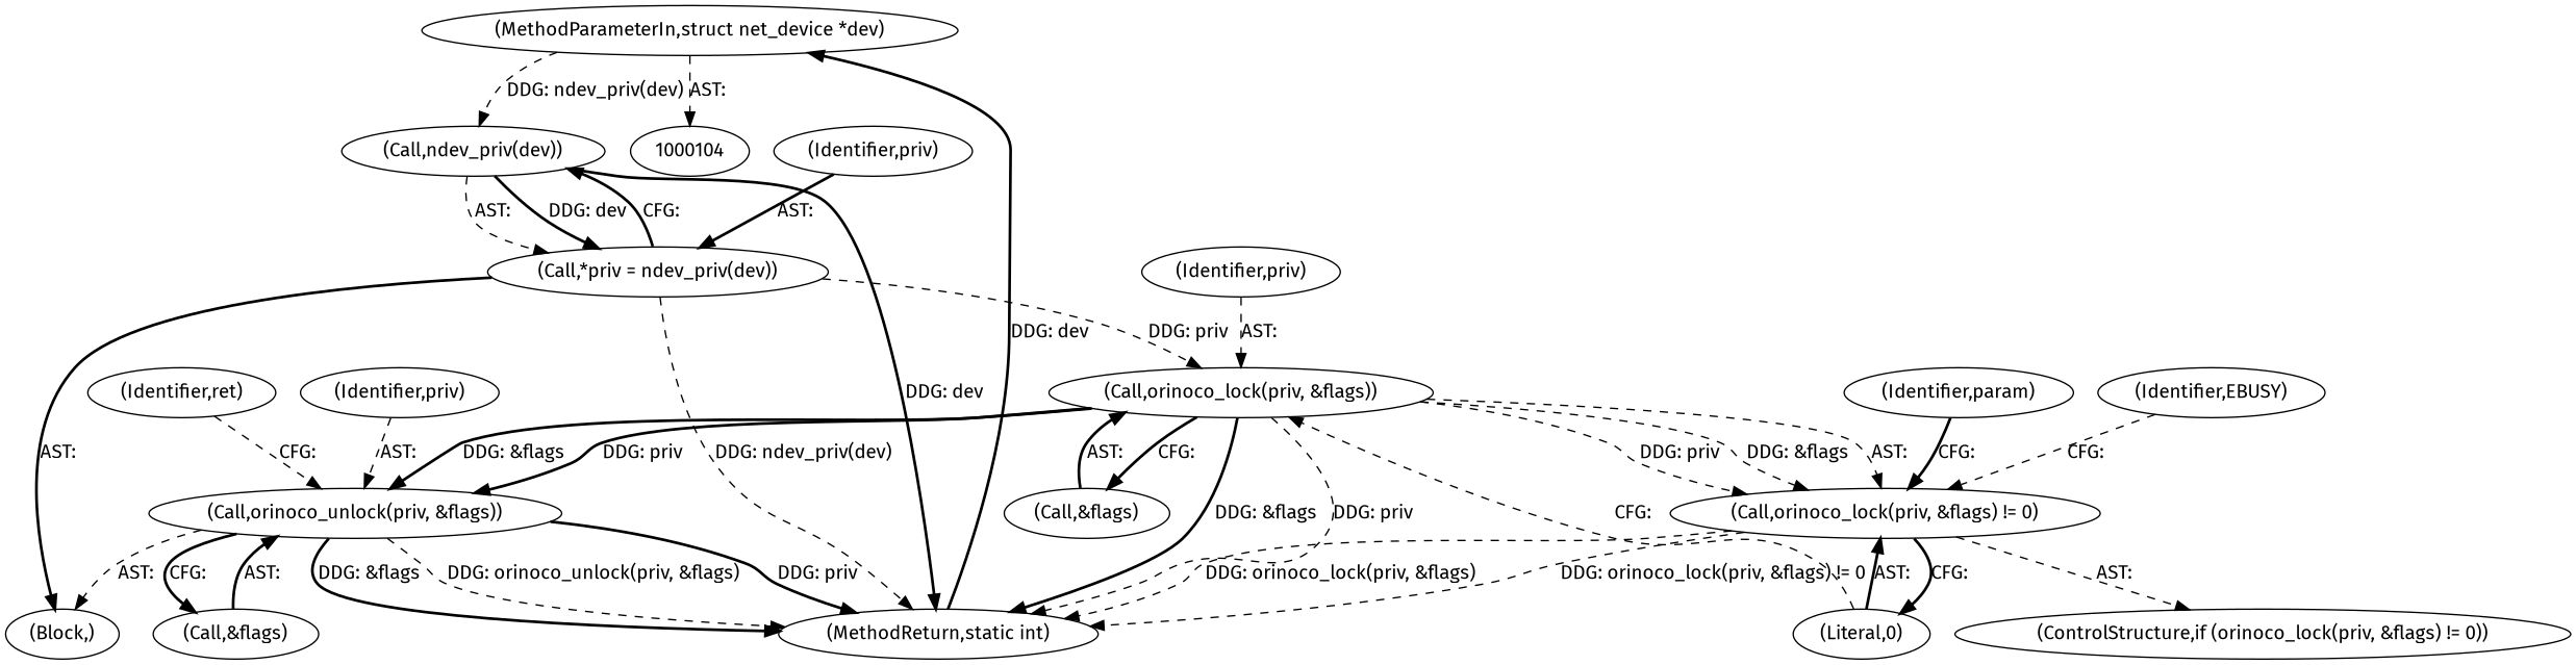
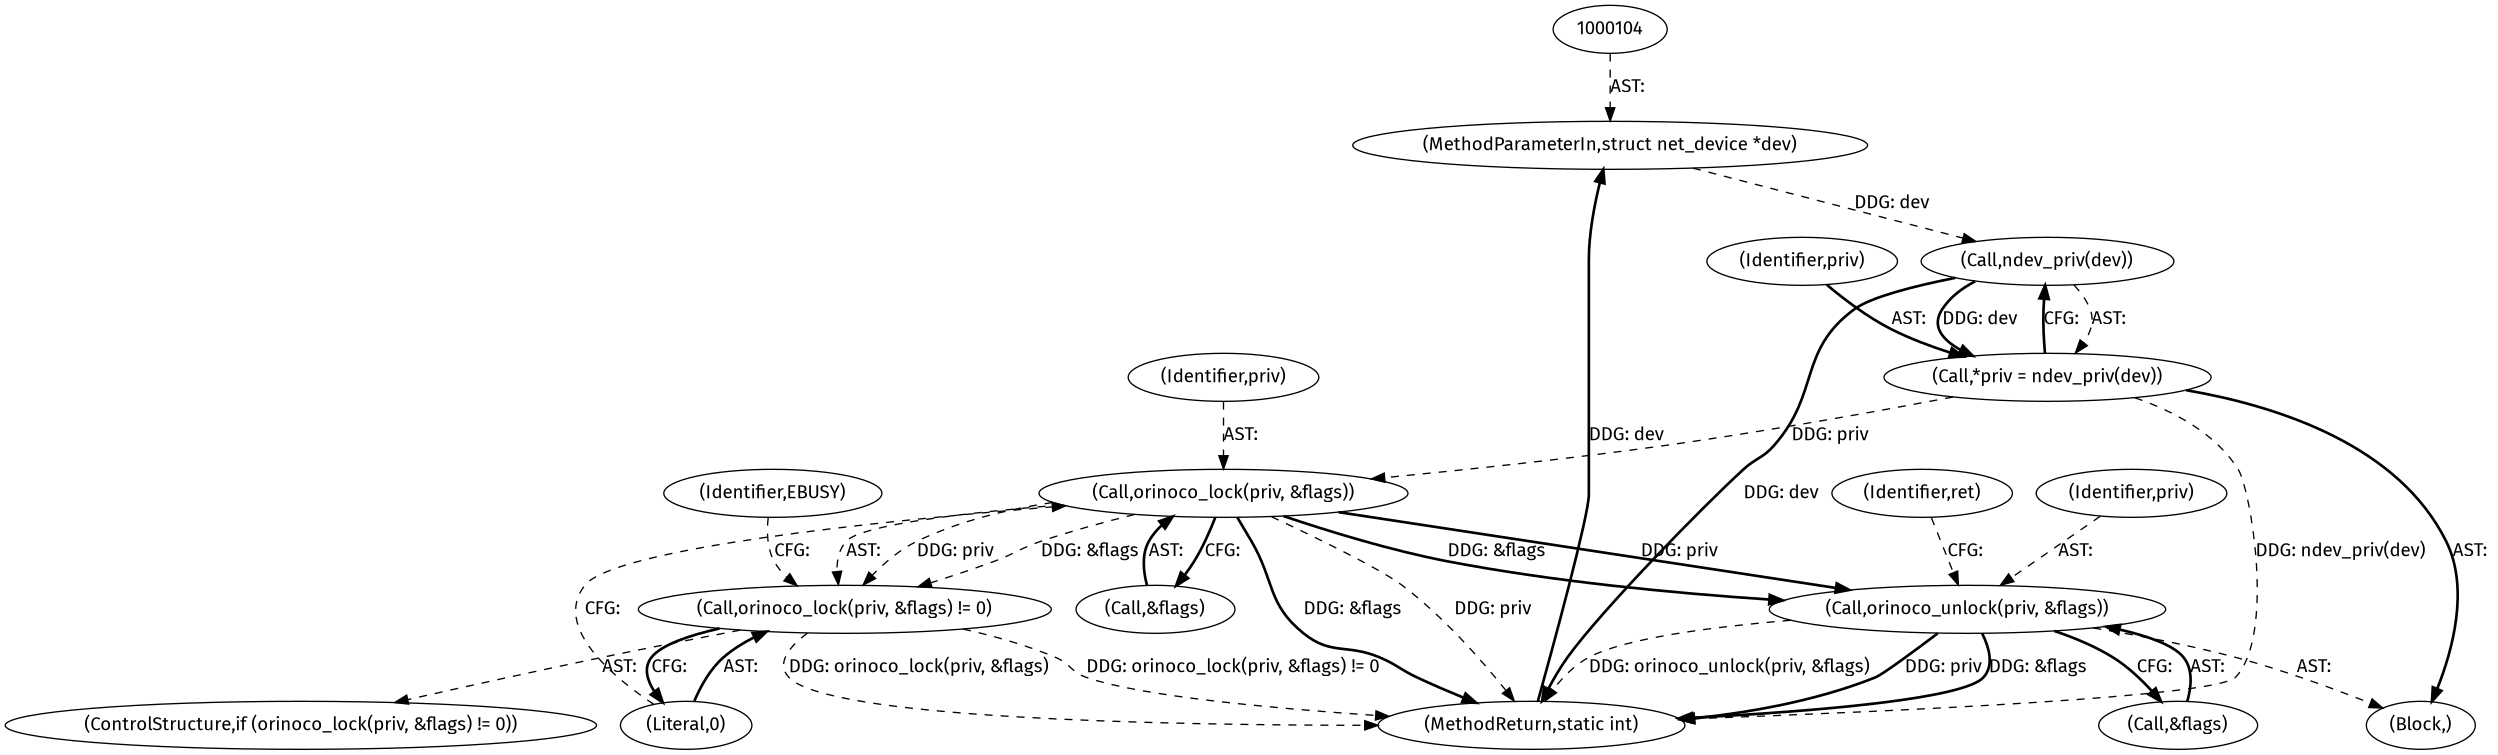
  digraph {
    fontname="Fira Sans"
    node [fontname="Fira Sans"]
    edge [fontname="Fira Sans" style=dashed]
    n1 [label="(MethodParameterIn,struct net_device *dev)"]
    n2 [label="(Call,ndev_priv(dev))"]
    1000104
    n4 [label="(MethodReturn,static int)"]
    n5 [label="(Call,*priv = ndev_priv(dev))"]
    n6 [label="(Call,orinoco_lock(priv, &flags))"]
    n7 [label="(Block,)"]
    n8 [label="(Call,orinoco_lock(priv, &flags) != 0)"]
    n9 [label="(Call,orinoco_unlock(priv, &flags))"]
    n10 [label="(Call,&flags)"]
    n11 [label="(ControlStructure,if (orinoco_lock(priv, &flags) != 0))"]
    n12 [label="(Literal,0)"]
    n13 [label="(Call,&flags)"]
    n14 [label="(Identifier,priv)"]
-   n15 [label="(Identifier,param)"]
    n16 [label="(Identifier,ret)"]
    n17 [label="(Identifier,priv)"]
    n18 [label="(Identifier,priv)"]
    n19 [label="(Identifier,EBUSY)"]
-   n1 -> n2 [label="DDG: ndev_priv(dev)"]
-   n1 -> 1000104 [label="AST: "]
+   n1 -> n2 [label="DDG: dev"]
+   1000104 -> n1 [label="AST: "]
    n2 -> n4 [label="DDG: dev" style=bold]
    n2 -> n5 [label="AST: "]
    n2 -> n5 [label="DDG: dev" style=bold]
    n4 -> n1 [label="DDG: dev" style=bold]
    n5 -> n2 [label="CFG: " style=bold]
    n5 -> n4 [label="DDG: ndev_priv(dev)"]
    n5 -> n6 [label="DDG: priv"]
    n5 -> n7 [label="AST: " style=bold]
    n6 -> n4 [label="DDG: &flags" style=bold]
    n6 -> n4 [label="DDG: priv"]
    n6 -> n8 [label="AST: "]
    n6 -> n8 [label="DDG: priv"]
    n6 -> n8 [label="DDG: &flags"]
    n6 -> n9 [label="DDG: priv" style=bold]
    n6 -> n9 [label="DDG: &flags" style=bold]
    n6 -> n10 [label="CFG: " style=bold]
    n8 -> n4 [label="DDG: orinoco_lock(priv, &flags) != 0"]
    n8 -> n4 [label="DDG: orinoco_lock(priv, &flags)"]
    n8 -> n11 [label="AST: "]
    n8 -> n12 [label="CFG: " style=bold]
    n9 -> n4 [label="DDG: priv" style=bold]
    n9 -> n4 [label="DDG: &flags" style=bold]
    n9 -> n4 [label="DDG: orinoco_unlock(priv, &flags)"]
    n9 -> n7 [label="AST: "]
    n9 -> n13 [label="CFG: " style=bold]
    n10 -> n6 [label="AST: " style=bold]
    n12 -> n6 [label="CFG: "]
    n12 -> n8 [label="AST: " style=bold]
    n13 -> n9 [label="AST: " style=bold]
    n14 -> n9 [label="AST: "]
-   n15 -> n8 [label="CFG: " style=bold]
    n16 -> n9 [label="CFG: "]
    n17 -> n5 [label="AST: " style=bold]
    n18 -> n6 [label="AST: "]
    n19 -> n8 [label="CFG: "]
  }
